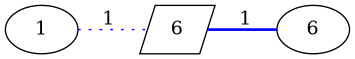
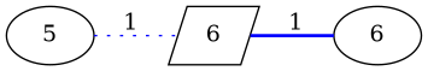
  graph {
    rankdir=LR
    node [shape=ellipse]
    edge [color=blue]
-   n1 [label=1]
+   n1 [label=5]
    n2 [label=6 shape=parallelogram]
    n3 [label=6]
    n1 -- n2 [label=1 style=dotted]
    n2 -- n3 [label=1 style=bold]
  }
